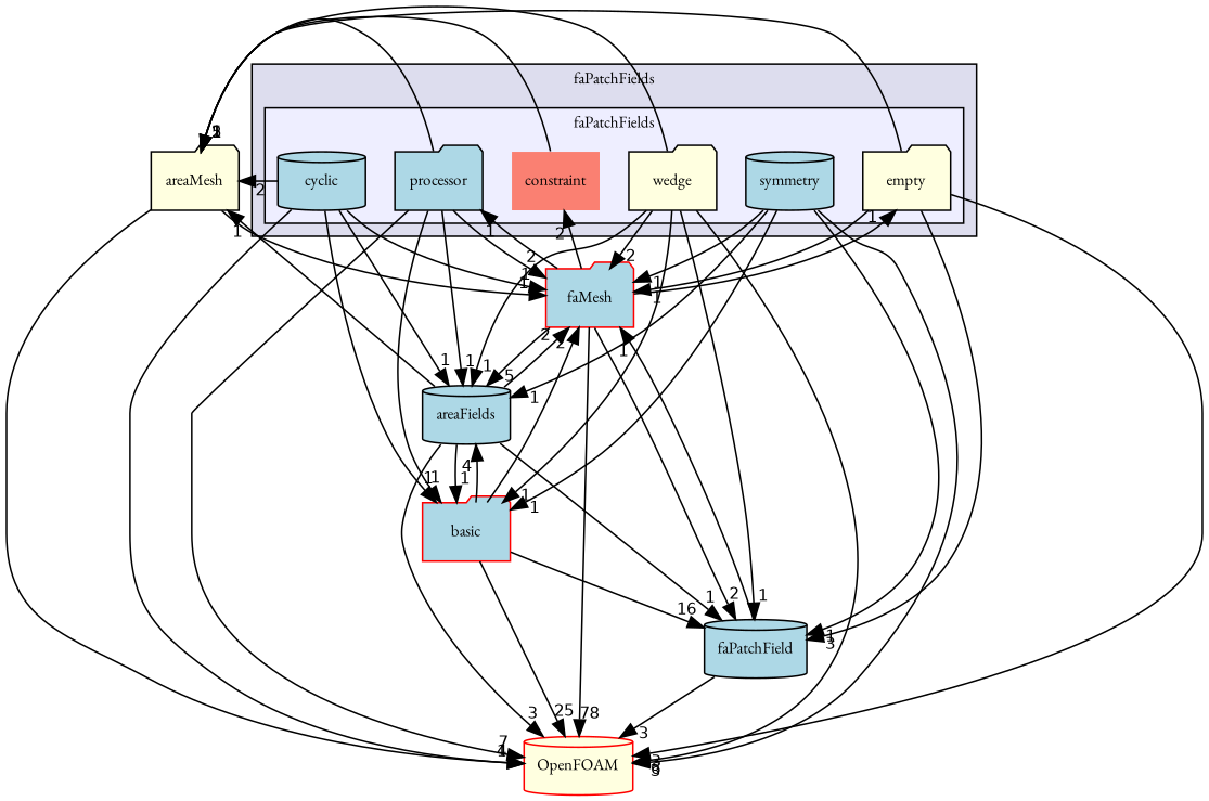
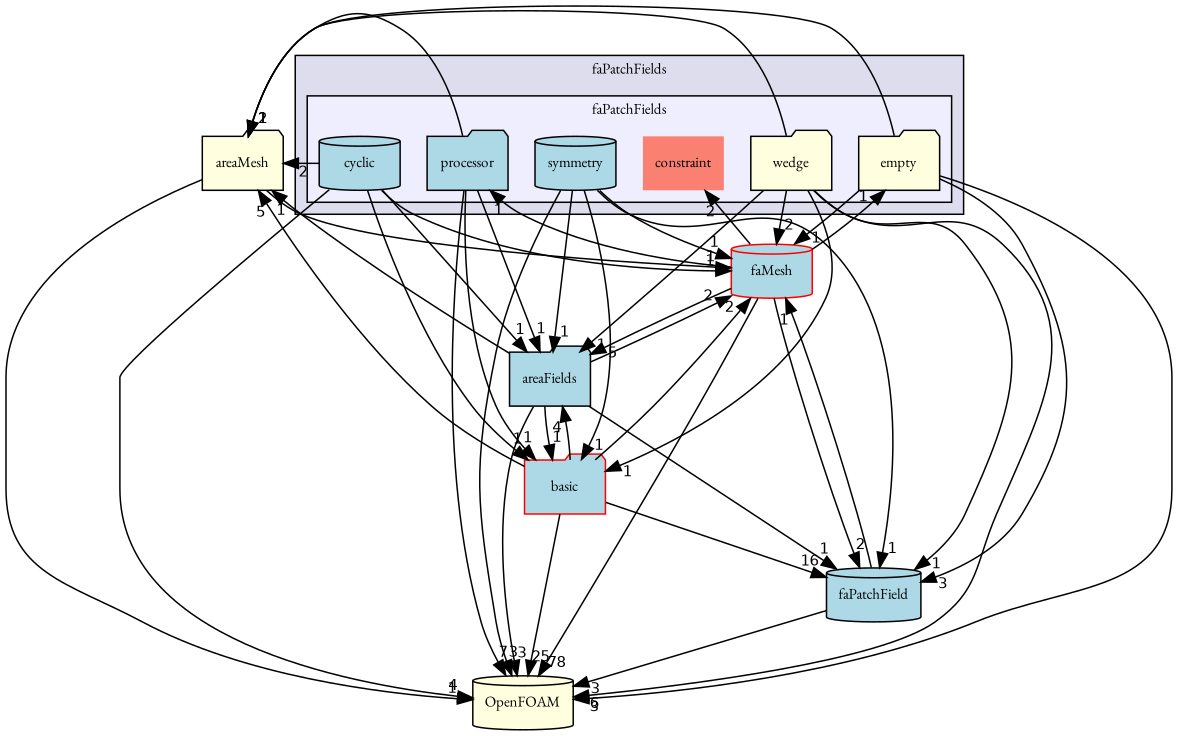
  digraph {
    compound=true
    fontname="EB Garamond"
    node [fontname="EB Garamond" fontsize=10 shape=folder style=filled fillcolor=lightblue color=black]
    edge [headlabel=1 labeldistance=1.5 labelfontname=Helvetica labelfontsize=10 fontname="EB Garamond"]
    n1 [label=constraint shape=plaintext fillcolor=salmon color=""]
    n2 [label=cyclic shape=cylinder]
    n3 [fillcolor=lightyellow label=empty]
    n4 [label=processor]
    n5 [label=symmetry shape=cylinder]
    n6 [fillcolor=lightyellow label=wedge]
    n7 [label=areaMesh fillcolor=lightyellow color=""]
    n8 [color=red label=basic]
-   n9 [label=areaFields shape=cylinder color=""]
-   n10 [color=red label=OpenFOAM shape=cylinder fillcolor=lightyellow]
-   n11 [color=red label=faMesh]
+   n9 [label=areaFields color=""]
+   n10 [label=OpenFOAM shape=cylinder fillcolor=lightyellow]
+   n11 [color=red label=faMesh shape=cylinder]
    n12 [label=faPatchField shape=cylinder color=""]
    subgraph cluster_1 {
      bgcolor="#ddddee"
      fontsize=10
      label=faPatchFields
      pencolor=black
      subgraph cluster_2 {
        bgcolor="#eeeeff"
        fontsize=10
        pencolor=black
        n1
        n2
        n3
        n4
        n5
        n6
      }
    }
    n2 -> n7 [headlabel=2]
    n2 -> n8
    n2 -> n9
    n2 -> n10 [headlabel=4]
    n2 -> n11
    n3 -> n7
    n3 -> n10 [headlabel=3]
    n3 -> n11
    n3 -> n12 [headlabel=3]
    n4 -> n7 [headlabel=2]
    n4 -> n8
    n4 -> n9
    n4 -> n10 [headlabel=7]
-   n4 -> n11 [headlabel=2]
    n5 -> n8
    n5 -> n9
    n5 -> n10 [headlabel=3]
    n5 -> n11
    n5 -> n12
    n6 -> n7
    n6 -> n8
    n6 -> n9
    n6 -> n10 [headlabel=6]
    n6 -> n11 [headlabel=2]
    n6 -> n12
    n7 -> n10
    n7 -> n11
-   n1 -> n7 [headlabel=5]
+   n8 -> n7 [headlabel=5]
    n8 -> n9 [headlabel=4]
    n8 -> n10 [headlabel=25]
    n8 -> n11 [headlabel=2]
    n8 -> n12 [headlabel=16]
    n9 -> n7
    n9 -> n8
    n9 -> n10 [headlabel=3]
    n9 -> n11 [headlabel=2]
    n9 -> n12
    n11 -> n1 [headlabel=2]
    n11 -> n3
    n11 -> n4
    n11 -> n9 [headlabel=5]
    n11 -> n10 [headlabel=78]
    n11 -> n12 [headlabel=2]
    n12 -> n10 [headlabel=3]
    n12 -> n11
  }
